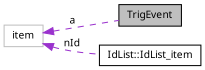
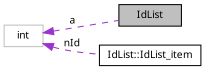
  digraph {
    fontname="Noto Sans"
    rankdir=LR
    node [color=black fillcolor=white fontname="Noto Sans" fontsize=10 shape=record style=filled]
    edge [color=darkorchid3 dir=back fontname="Noto Sans" fontsize=10 labelfontname=Helvetica labelfontsize=10 style=dashed]
-   n1 [fillcolor=grey75 fontcolor=black height=0.2 label=TrigEvent width=0.4]
+   n1 [fillcolor=grey75 fontcolor=black height=0.2 label=IdList width=0.4]
    n2 [height=0.2 label="IdList::IdList_item" width=0.4]
-   n3 [color=grey75 height=0.2 label=item width=0.4]
+   n3 [color=grey75 height=0.2 label=int width=0.4]
    n3 -> n1 [label=" a"]
    n3 -> n2 [label=" nId"]
  }
